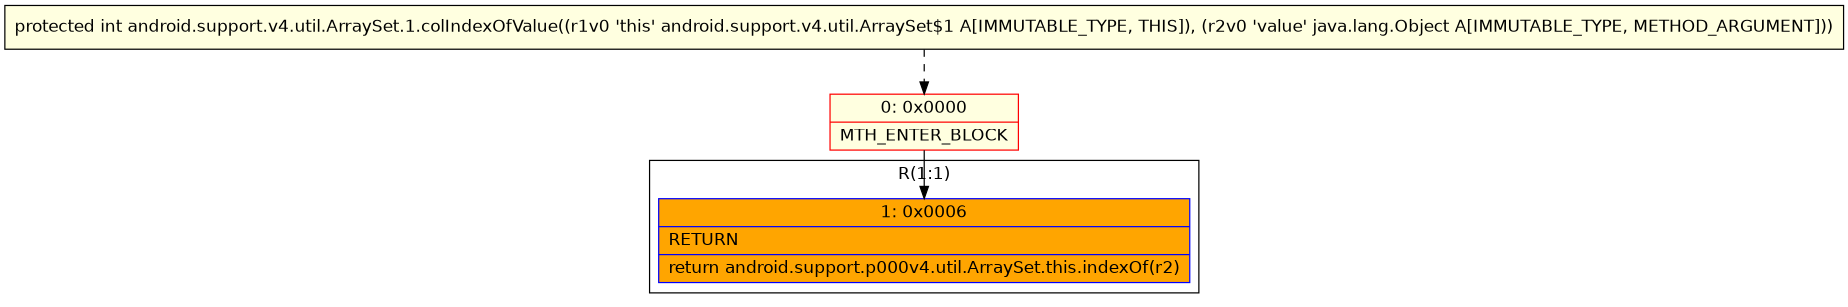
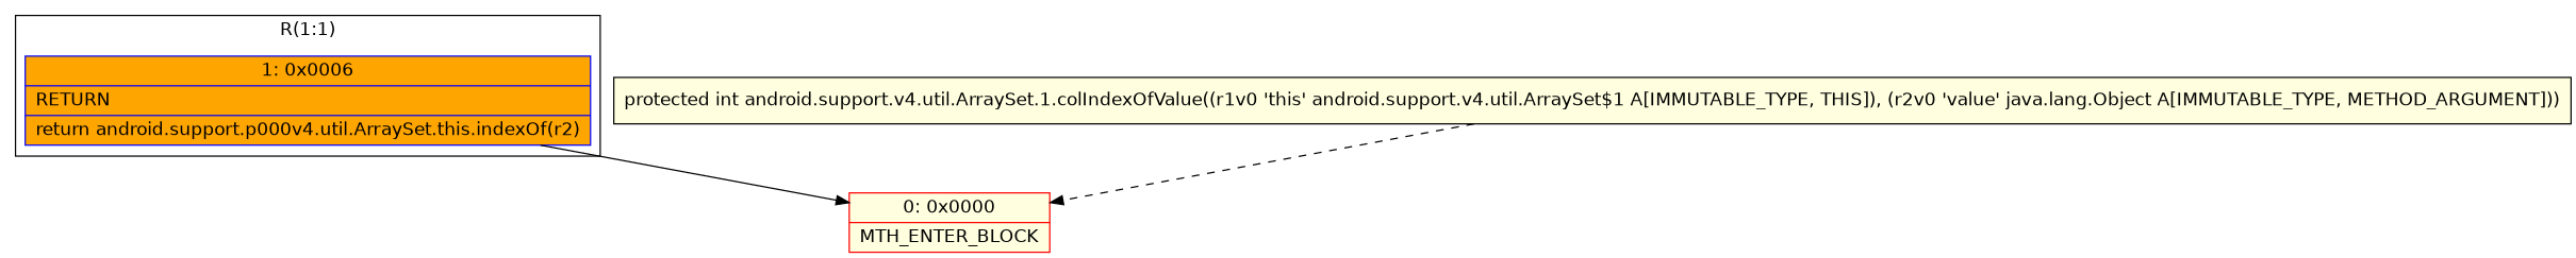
  digraph {
    fontname="DejaVu Sans"
    node [shape=record style=filled fillcolor=lightyellow fontname="DejaVu Sans"]
    edge [fontname="DejaVu Sans"]
    n1 [color=blue label="{1\:\ 0x0006|RETURN\l|return android.support.p000v4.util.ArraySet.this.indexOf(r2)\l}" fillcolor=orange]
    n2 [color=red label="{0\:\ 0x0000|MTH_ENTER_BLOCK\l}"]
    n3 [label="{protected int android.support.v4.util.ArraySet.1.colIndexOfValue((r1v0 'this' android.support.v4.util.ArraySet$1 A[IMMUTABLE_TYPE, THIS]), (r2v0 'value' java.lang.Object A[IMMUTABLE_TYPE, METHOD_ARGUMENT])) }"]
    subgraph cluster_1 {
      label="R(1:1)"
      n1
    }
-   n2 -> n1 [style=solid]
+   n1 -> n2 [style=solid]
    n3 -> n2 [style=dashed]
  }
